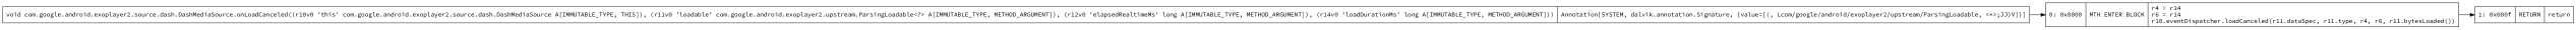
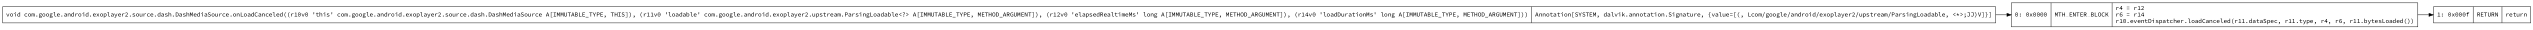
  digraph {
    rankdir=LR
    fontname="Source Code Pro"
    node [shape=record fontname="Source Code Pro"]
    edge [fontname="Source Code Pro"]
-   n1 [label="{0\:\ 0x0000|MTH_ENTER_BLOCK\l|r4 = r14\lr6 = r14\lr10.eventDispatcher.loadCanceled(r11.dataSpec, r11.type, r4, r6, r11.bytesLoaded())\l}"]
+   n1 [label="{0\:\ 0x0000|MTH_ENTER_BLOCK\l|r4 = r12\lr6 = r14\lr10.eventDispatcher.loadCanceled(r11.dataSpec, r11.type, r4, r6, r11.bytesLoaded())\l}"]
    n2 [label="{1\:\ 0x000f|RETURN\l|return\l}"]
    n3 [label="{void com.google.android.exoplayer2.source.dash.DashMediaSource.onLoadCanceled((r10v0 'this' com.google.android.exoplayer2.source.dash.DashMediaSource A[IMMUTABLE_TYPE, THIS]), (r11v0 'loadable' com.google.android.exoplayer2.upstream.ParsingLoadable\<?\> A[IMMUTABLE_TYPE, METHOD_ARGUMENT]), (r12v0 'elapsedRealtimeMs' long A[IMMUTABLE_TYPE, METHOD_ARGUMENT]), (r14v0 'loadDurationMs' long A[IMMUTABLE_TYPE, METHOD_ARGUMENT]))  | Annotation[SYSTEM, dalvik.annotation.Signature, \{value=[(, Lcom\/google\/android\/exoplayer2\/upstream\/ParsingLoadable, \<*\>;JJ)V]\}]\l}"]
    n1 -> n2
    n3 -> n1
  }
